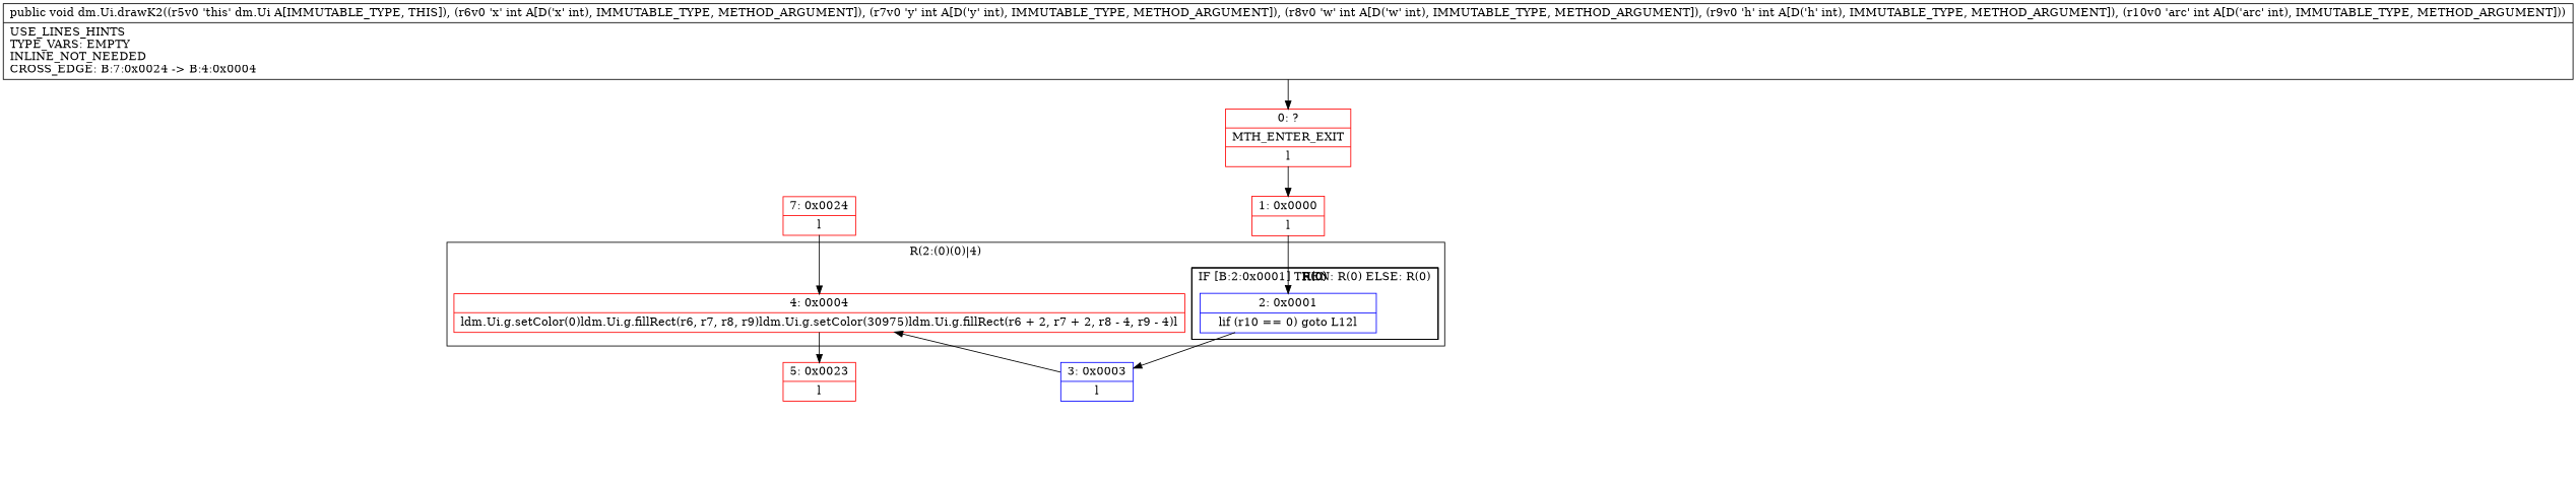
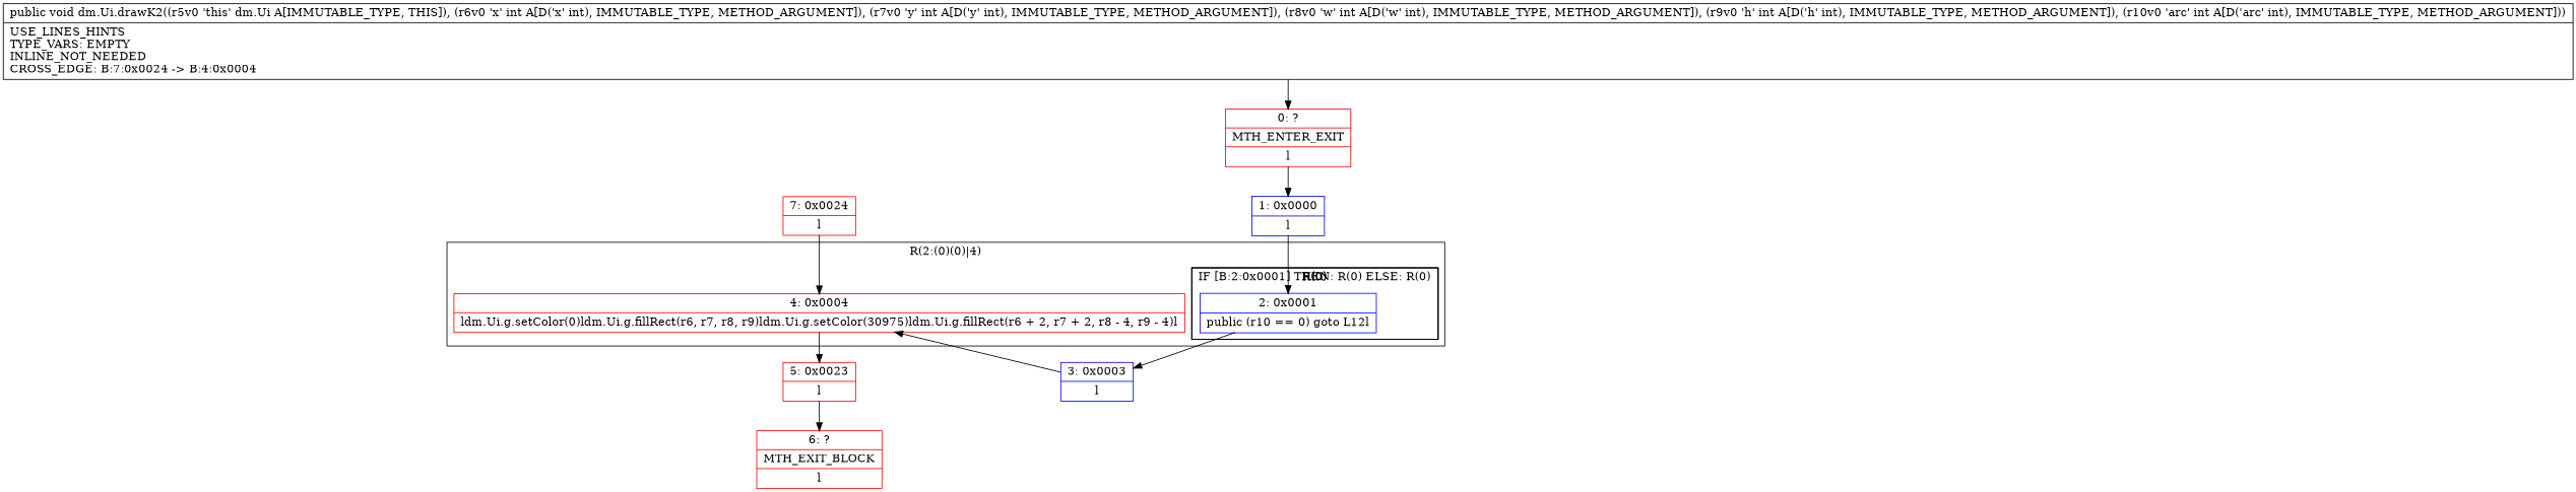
  digraph {
    node [color=red shape=record]
-   n1 [color=blue label="{2\:\ 0x0001|lif (r10 == 0) goto L12l}"]
+   n1 [color=blue label="{2\:\ 0x0001|public (r10 == 0) goto L12l}"]
    n2 [label="{4\:\ 0x0004|ldm.Ui.g.setColor(0)ldm.Ui.g.fillRect(r6, r7, r8, r9)ldm.Ui.g.setColor(30975)ldm.Ui.g.fillRect(r6 + 2, r7 + 2, r8 \- 4, r9 \- 4)l}"]
    n3 [color=blue label="{3\:\ 0x0003|l}"]
    n4 [label="{5\:\ 0x0023|l}"]
    n5 [label="{7\:\ 0x0024|l}"]
+   n6 [label="{6\:\ ?|MTH_EXIT_BLOCK\l|l}"]
    n7 [label="{0\:\ ?|MTH_ENTER_EXIT\l|l}"]
-   n8 [label="{1\:\ 0x0000|l}"]
+   n8 [color=blue label="{1\:\ 0x0000|l}"]
    n9 [label="{public void dm.Ui.drawK2((r5v0 'this' dm.Ui A[IMMUTABLE_TYPE, THIS]), (r6v0 'x' int A[D('x' int), IMMUTABLE_TYPE, METHOD_ARGUMENT]), (r7v0 'y' int A[D('y' int), IMMUTABLE_TYPE, METHOD_ARGUMENT]), (r8v0 'w' int A[D('w' int), IMMUTABLE_TYPE, METHOD_ARGUMENT]), (r9v0 'h' int A[D('h' int), IMMUTABLE_TYPE, METHOD_ARGUMENT]), (r10v0 'arc' int A[D('arc' int), IMMUTABLE_TYPE, METHOD_ARGUMENT]))  | USE_LINES_HINTS\lTYPE_VARS: EMPTY\lINLINE_NOT_NEEDED\lCROSS_EDGE: B:7:0x0024 \-\> B:4:0x0004\l}" color=""]
    subgraph cluster_1 {
      label="R(2:(0)(0)|4)"
      n2
      subgraph cluster_2 {
        label="IF [B:2:0x0001] THEN: R(0) ELSE: R(0)"
        n1
        subgraph cluster_3 {
          label="R(0)"
        }
        subgraph cluster_4 {
          label="R(0)"
        }
      }
    }
    n1 -> n3
    n2 -> n4
    n3 -> n2
+   n4 -> n6
    n5 -> n2
    n7 -> n8
    n8 -> n1
    n9 -> n7
  }
